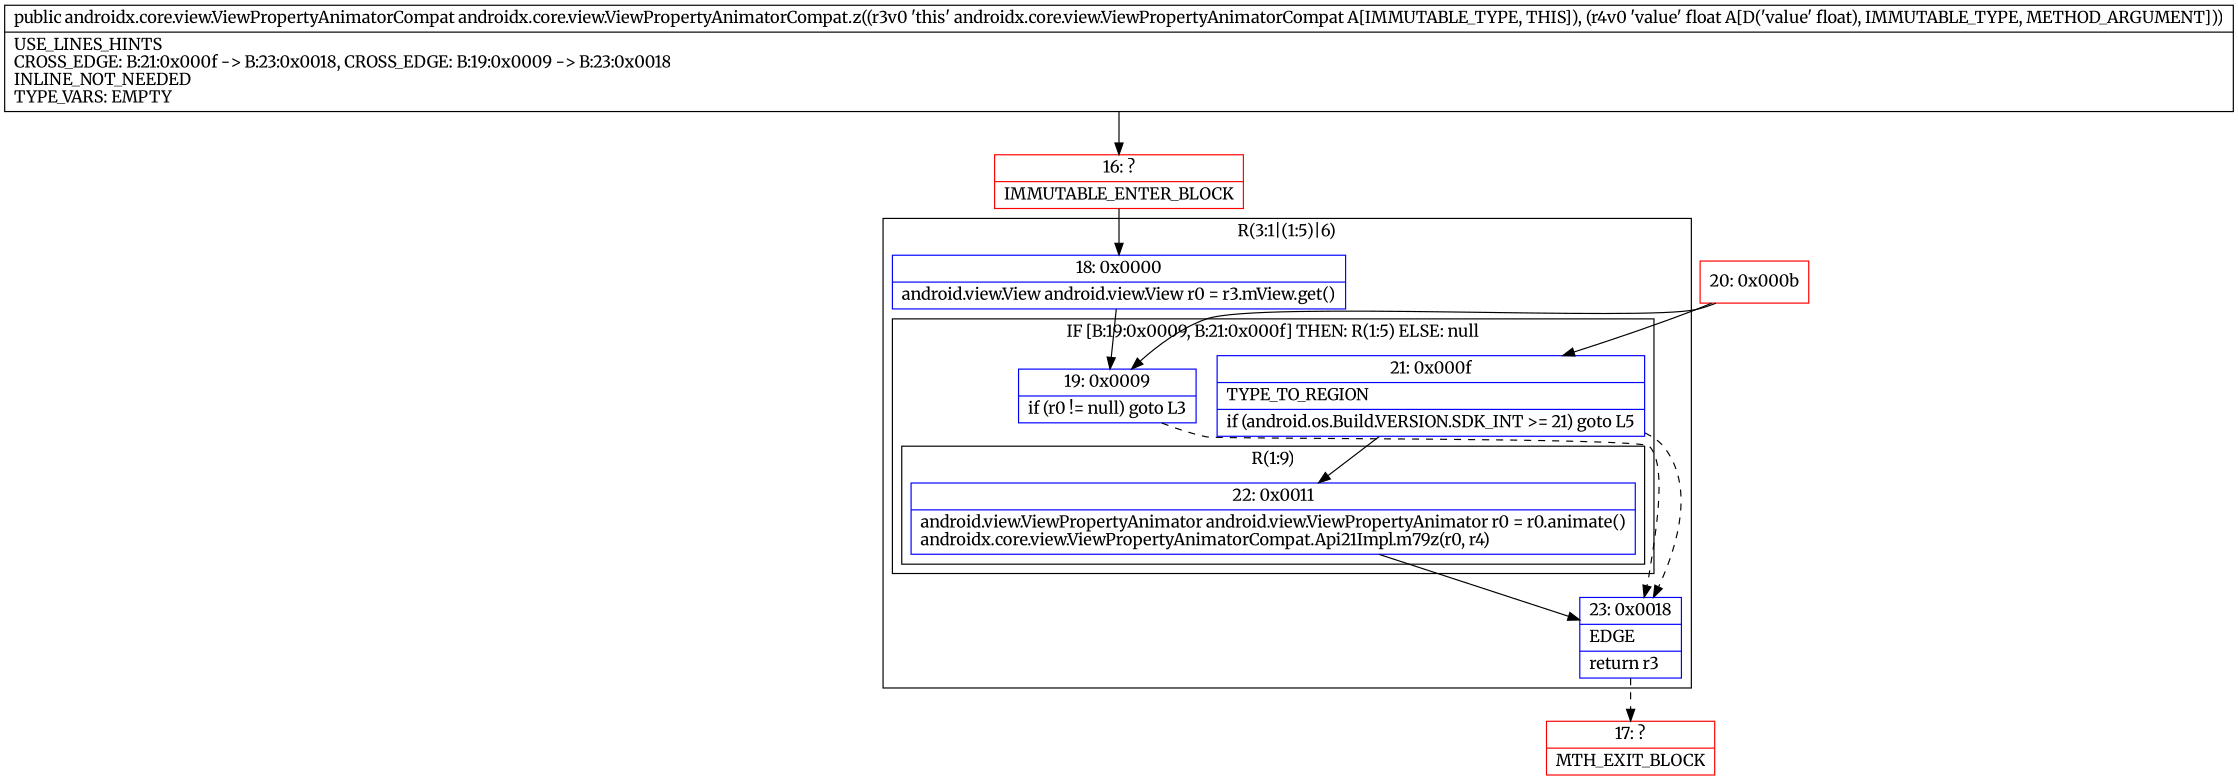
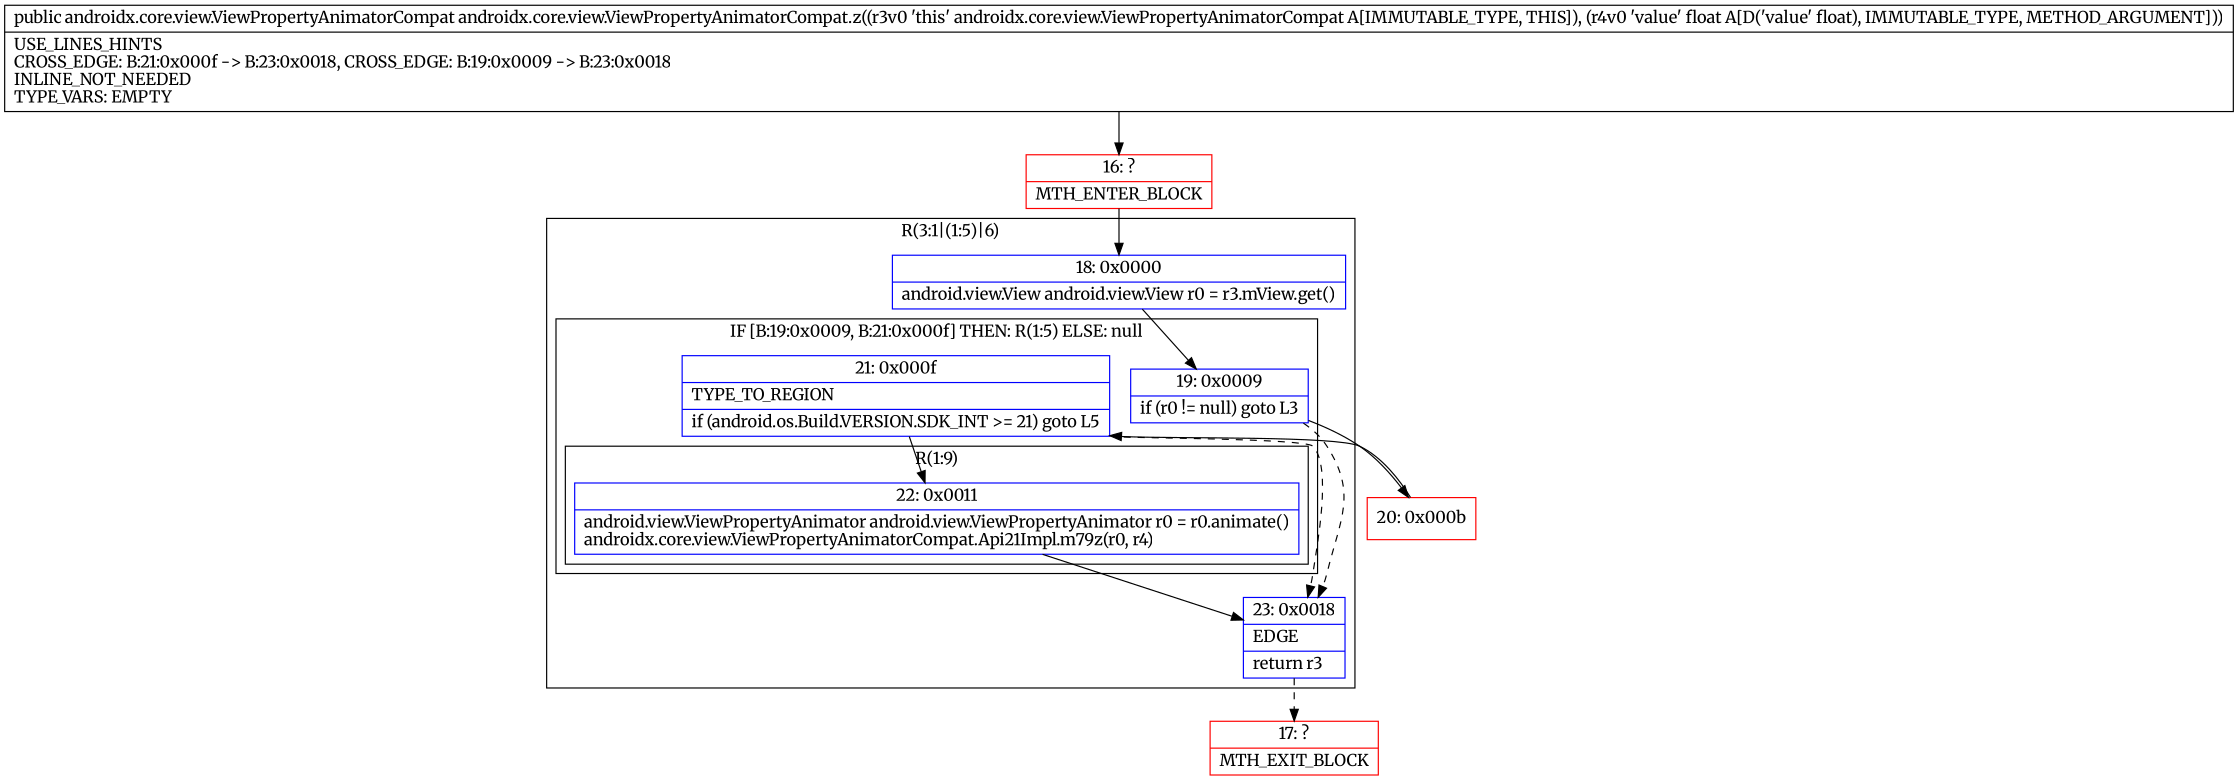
  digraph {
    fontname=Merriweather
    node [color=blue fontname=Merriweather shape=record]
    edge [fontname=Merriweather]
    n1 [label="{22\:\ 0x0011|android.view.ViewPropertyAnimator android.view.ViewPropertyAnimator r0 = r0.animate()\landroidx.core.view.ViewPropertyAnimatorCompat.Api21Impl.m79z(r0, r4)\l}"]
    n2 [label="{19\:\ 0x0009|if (r0 != null) goto L3\l}"]
    n3 [label="{21\:\ 0x000f|TYPE_TO_REGION\l|if (android.os.Build.VERSION.SDK_INT \>= 21) goto L5\l}"]
    n4 [label="{18\:\ 0x0000|android.view.View android.view.View r0 = r3.mView.get()\l}"]
    n5 [label="{23\:\ 0x0018|EDGE\l|return r3\l}"]
    n6 [color=red label="{20\:\ 0x000b}"]
    n7 [color=red label="{17\:\ ?|MTH_EXIT_BLOCK\l}"]
-   n8 [color=red label="{16\:\ ?|IMMUTABLE_ENTER_BLOCK\l}"]
+   n8 [color=red label="{16\:\ ?|MTH_ENTER_BLOCK\l}"]
    n9 [label="{public androidx.core.view.ViewPropertyAnimatorCompat androidx.core.view.ViewPropertyAnimatorCompat.z((r3v0 'this' androidx.core.view.ViewPropertyAnimatorCompat A[IMMUTABLE_TYPE, THIS]), (r4v0 'value' float A[D('value' float), IMMUTABLE_TYPE, METHOD_ARGUMENT]))  | USE_LINES_HINTS\lCROSS_EDGE: B:21:0x000f \-\> B:23:0x0018, CROSS_EDGE: B:19:0x0009 \-\> B:23:0x0018\lINLINE_NOT_NEEDED\lTYPE_VARS: EMPTY\l}" color=""]
    subgraph cluster_1 {
      label="R(3:1|(1:5)|6)"
      n4
      n5
      subgraph cluster_2 {
        label="IF [B:19:0x0009, B:21:0x000f] THEN: R(1:5) ELSE: null"
        n2
        n3
        subgraph cluster_3 {
          label="R(1:9)"
          n1
        }
      }
    }
    n1 -> n5
    n2 -> n5 [style=dashed]
-   n6 -> n2
+   n2 -> n6
    n3 -> n1
    n3 -> n5 [style=dashed]
    n4 -> n2
    n5 -> n7 [style=dashed]
    n6 -> n3
    n8 -> n4
    n9 -> n8
  }
